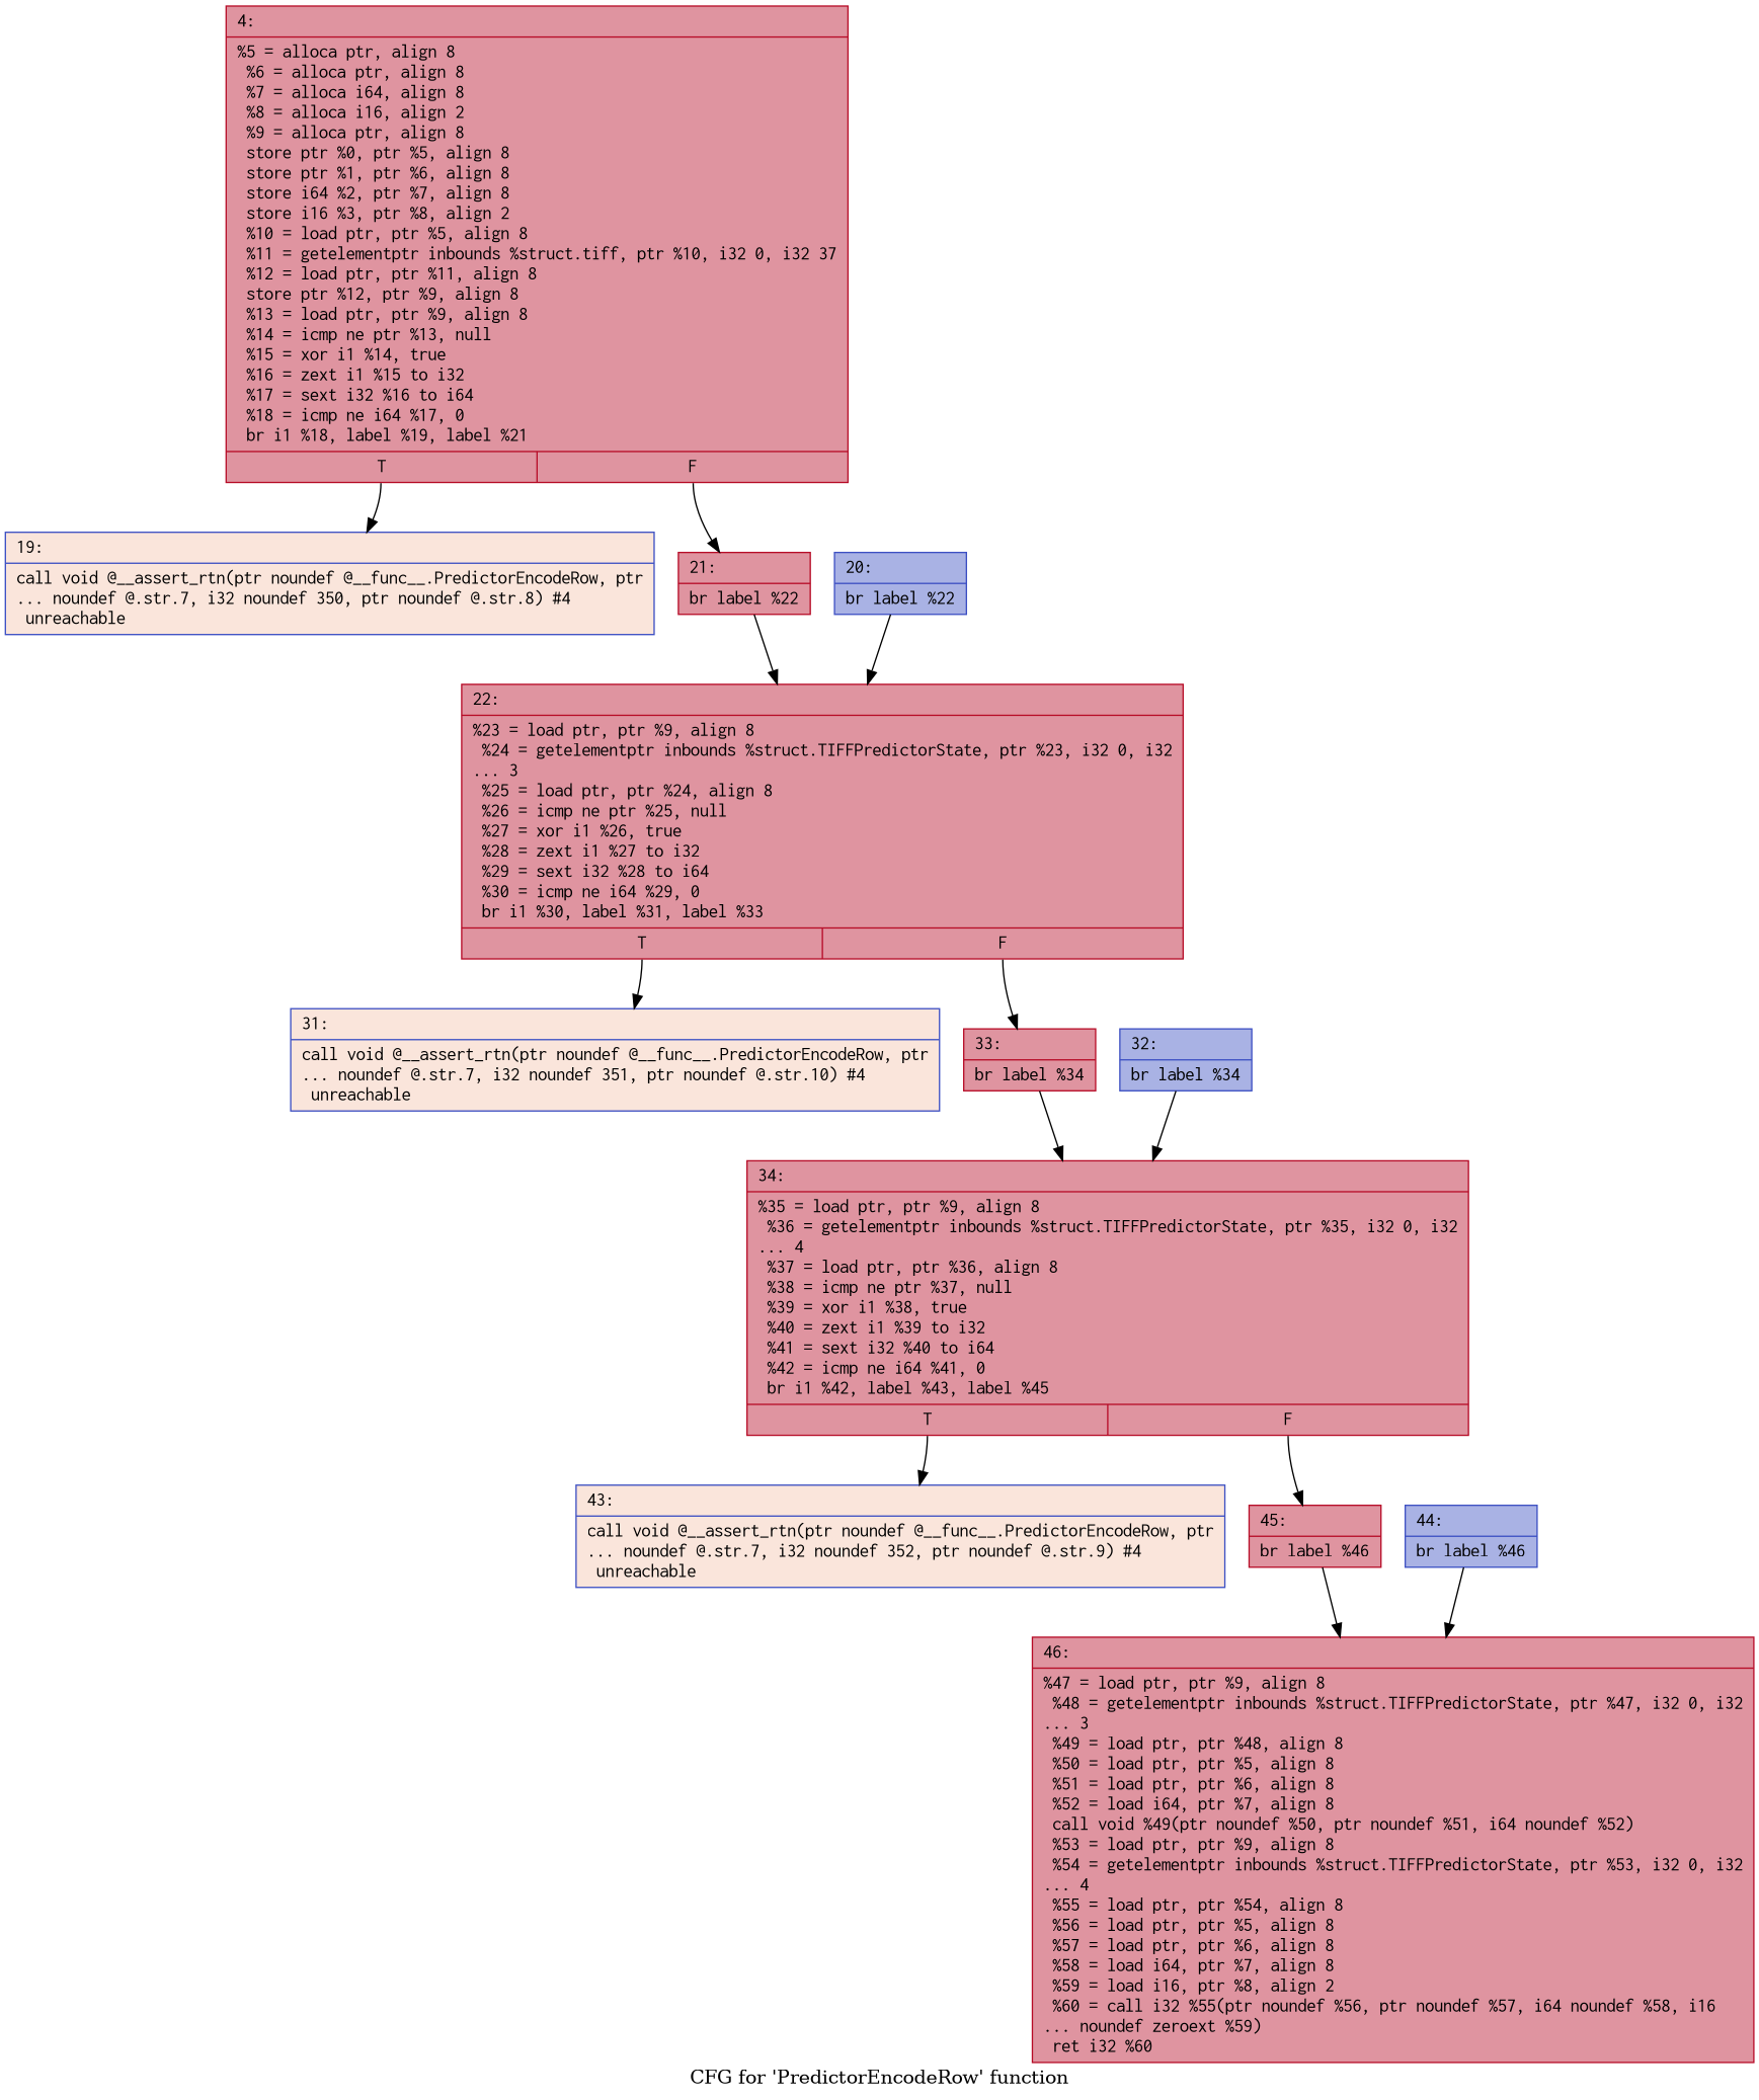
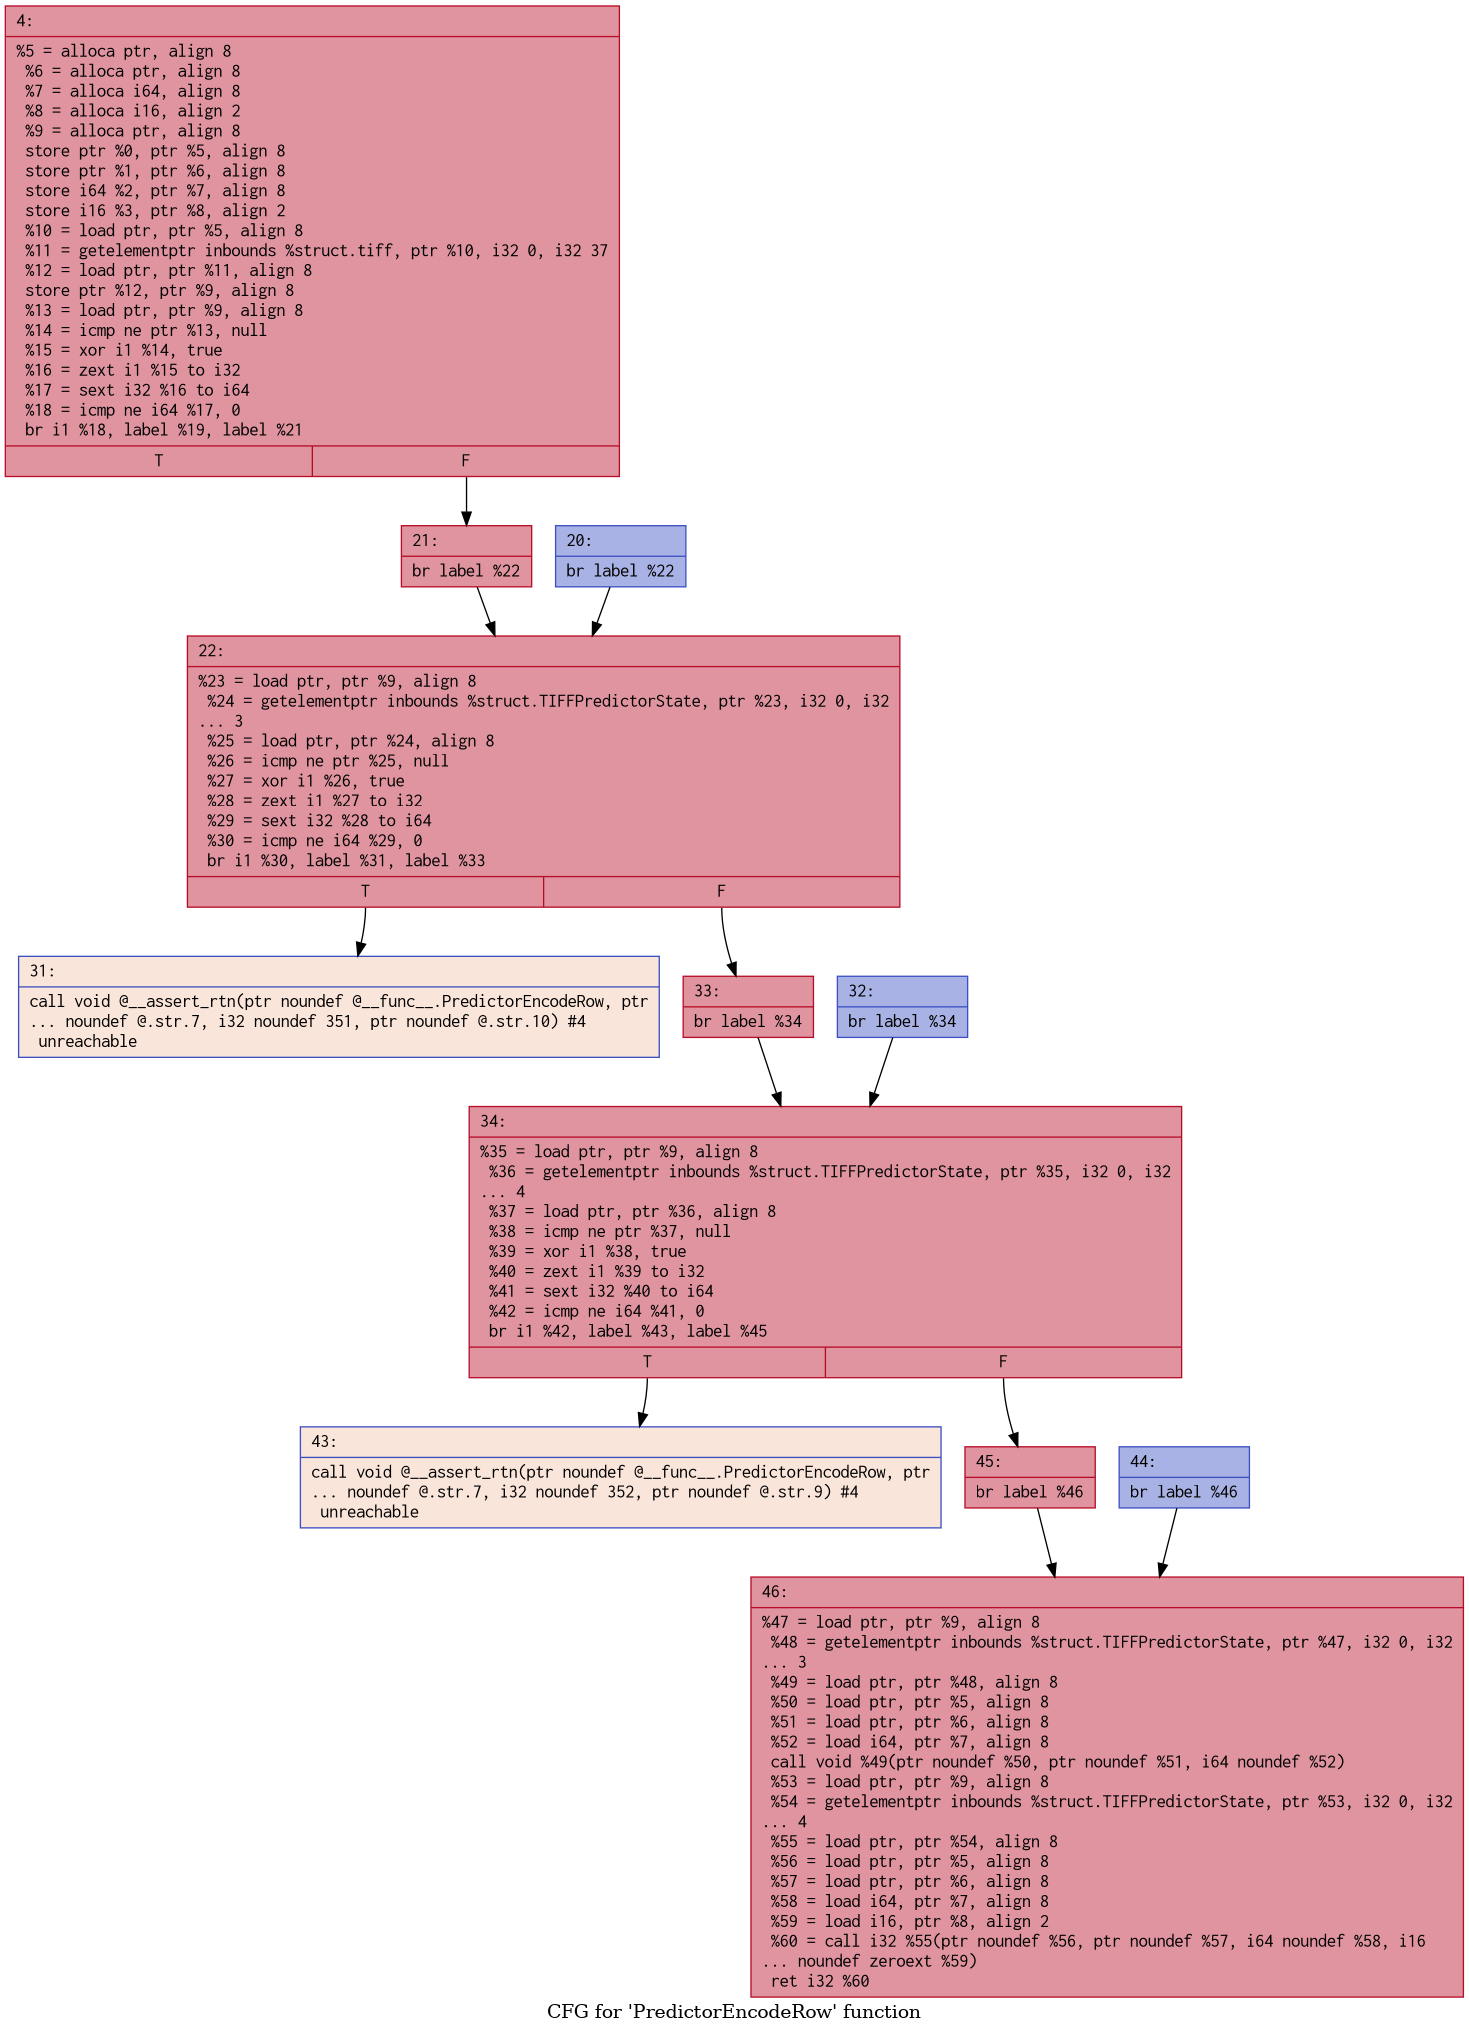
  digraph {
    label="CFG for 'PredictorEncodeRow' function"
    node [color="#b70d28ff" fillcolor="#b70d2870" fontname=Courier shape=record style=filled]
    n1 [label="{4:\l|  %5 = alloca ptr, align 8\l  %6 = alloca ptr, align 8\l  %7 = alloca i64, align 8\l  %8 = alloca i16, align 2\l  %9 = alloca ptr, align 8\l  store ptr %0, ptr %5, align 8\l  store ptr %1, ptr %6, align 8\l  store i64 %2, ptr %7, align 8\l  store i16 %3, ptr %8, align 2\l  %10 = load ptr, ptr %5, align 8\l  %11 = getelementptr inbounds %struct.tiff, ptr %10, i32 0, i32 37\l  %12 = load ptr, ptr %11, align 8\l  store ptr %12, ptr %9, align 8\l  %13 = load ptr, ptr %9, align 8\l  %14 = icmp ne ptr %13, null\l  %15 = xor i1 %14, true\l  %16 = zext i1 %15 to i32\l  %17 = sext i32 %16 to i64\l  %18 = icmp ne i64 %17, 0\l  br i1 %18, label %19, label %21\l|{<s0>T|<s1>F}}"]
-   n2 [color="#3d50c3ff" fillcolor="#f4c5ad70" label="{19:\l|  call void @__assert_rtn(ptr noundef @__func__.PredictorEncodeRow, ptr\l... noundef @.str.7, i32 noundef 350, ptr noundef @.str.8) #4\l  unreachable\l}"]
    n3 [label="{21:\l|  br label %22\l}"]
    n4 [label="{22:\l|  %23 = load ptr, ptr %9, align 8\l  %24 = getelementptr inbounds %struct.TIFFPredictorState, ptr %23, i32 0, i32\l... 3\l  %25 = load ptr, ptr %24, align 8\l  %26 = icmp ne ptr %25, null\l  %27 = xor i1 %26, true\l  %28 = zext i1 %27 to i32\l  %29 = sext i32 %28 to i64\l  %30 = icmp ne i64 %29, 0\l  br i1 %30, label %31, label %33\l|{<s0>T|<s1>F}}"]
    n5 [color="#3d50c3ff" fillcolor="#3d50c370" label="{20:\l|  br label %22\l}"]
    n6 [color="#3d50c3ff" fillcolor="#f4c5ad70" label="{31:\l|  call void @__assert_rtn(ptr noundef @__func__.PredictorEncodeRow, ptr\l... noundef @.str.7, i32 noundef 351, ptr noundef @.str.10) #4\l  unreachable\l}"]
    n7 [label="{33:\l|  br label %34\l}"]
    n8 [label="{34:\l|  %35 = load ptr, ptr %9, align 8\l  %36 = getelementptr inbounds %struct.TIFFPredictorState, ptr %35, i32 0, i32\l... 4\l  %37 = load ptr, ptr %36, align 8\l  %38 = icmp ne ptr %37, null\l  %39 = xor i1 %38, true\l  %40 = zext i1 %39 to i32\l  %41 = sext i32 %40 to i64\l  %42 = icmp ne i64 %41, 0\l  br i1 %42, label %43, label %45\l|{<s0>T|<s1>F}}"]
    n9 [color="#3d50c3ff" fillcolor="#3d50c370" label="{32:\l|  br label %34\l}"]
    n10 [color="#3d50c3ff" fillcolor="#f4c5ad70" label="{43:\l|  call void @__assert_rtn(ptr noundef @__func__.PredictorEncodeRow, ptr\l... noundef @.str.7, i32 noundef 352, ptr noundef @.str.9) #4\l  unreachable\l}"]
    n11 [label="{45:\l|  br label %46\l}"]
    n12 [label="{46:\l|  %47 = load ptr, ptr %9, align 8\l  %48 = getelementptr inbounds %struct.TIFFPredictorState, ptr %47, i32 0, i32\l... 3\l  %49 = load ptr, ptr %48, align 8\l  %50 = load ptr, ptr %5, align 8\l  %51 = load ptr, ptr %6, align 8\l  %52 = load i64, ptr %7, align 8\l  call void %49(ptr noundef %50, ptr noundef %51, i64 noundef %52)\l  %53 = load ptr, ptr %9, align 8\l  %54 = getelementptr inbounds %struct.TIFFPredictorState, ptr %53, i32 0, i32\l... 4\l  %55 = load ptr, ptr %54, align 8\l  %56 = load ptr, ptr %5, align 8\l  %57 = load ptr, ptr %6, align 8\l  %58 = load i64, ptr %7, align 8\l  %59 = load i16, ptr %8, align 2\l  %60 = call i32 %55(ptr noundef %56, ptr noundef %57, i64 noundef %58, i16\l... noundef zeroext %59)\l  ret i32 %60\l}"]
    n13 [color="#3d50c3ff" fillcolor="#3d50c370" label="{44:\l|  br label %46\l}"]
-   n1 -> n2 [tailport=s0]
    n1 -> n3 [tailport=s1]
    n3 -> n4
    n4 -> n6 [tailport=s0]
    n4 -> n7 [tailport=s1]
    n5 -> n4
    n7 -> n8
    n8 -> n10 [tailport=s0]
    n8 -> n11 [tailport=s1]
    n9 -> n8
    n11 -> n12
    n13 -> n12
  }
